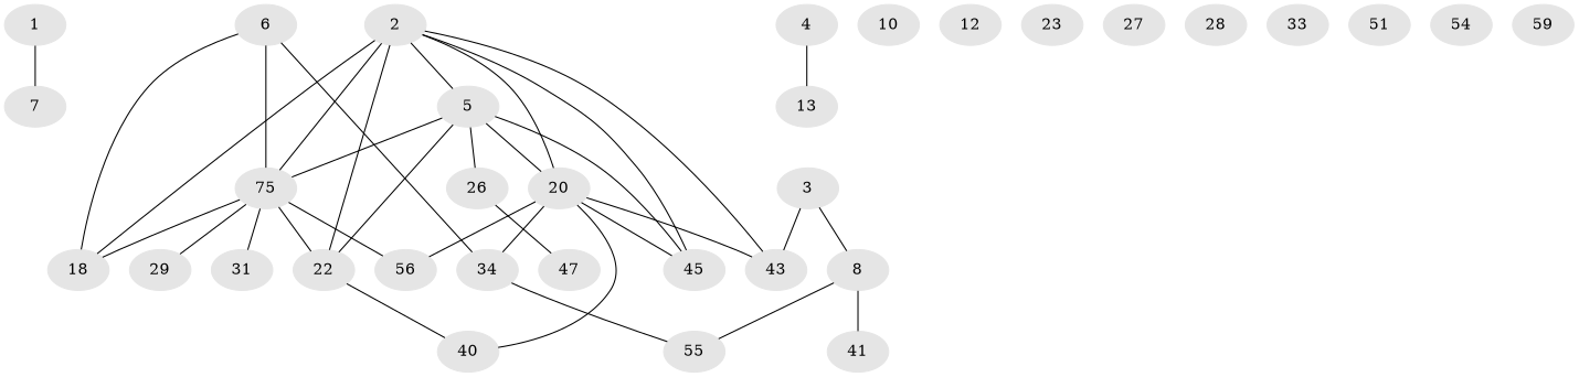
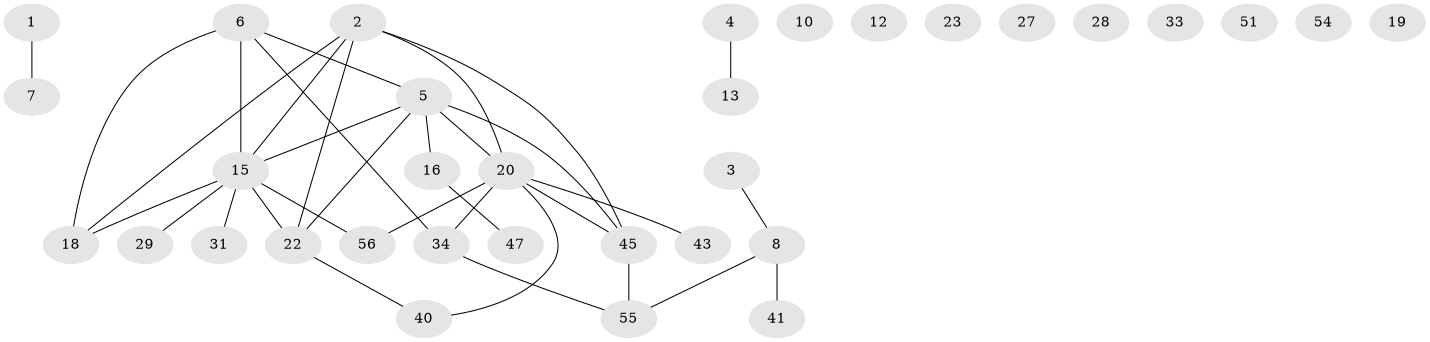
  graph {
    node [color=gray90 style=filled]
    7 [super="+17"]
    1
    2 [super="+9+30+57"]
    5 [super="+19+32+49+62"]
-   15 [super="+39+53" label=75]
+   15 [super="+39+53"]
    18 [super="+37"]
    20 [super="+24+45+61"]
    22 [super="+38+44"]
    n9 [label=45 super="+52"]
    43 [super="+58"]
-   16 [super="+60" label=26]
+   16 [super="+60"]
    29
    31
    56
    34 [super="+40"]
    n16 [label=40]
    55
    8 [super="+21"]
    41
    3
    4 [super="+26"]
    13
    47 [super="+48+63"]
    6 [super="+25+36"]
    10
    12 [super="+14"]
    23
    27
    28
    33
    51
    54
-   59
+   59 [label=19]
    1 -- 7
-   2 -- 5
+   6 -- 5
    2 -- 15 [weight=2]
    2 -- 18 [weight=2]
    2 -- 20
    2 -- 22
    2 -- n9
-   2 -- 43
    5 -- 15
    5 -- 20 [weight=2]
    5 -- 22
    5 -- n9
    5 -- 16
    15 -- 18
    15 -- 22
    15 -- 29
    15 -- 31
    15 -- 56
    20 -- n9
    20 -- 43
    20 -- 56
    20 -- 34
    20 -- n16
    22 -- n16
+   n9 -- 55
    16 -- 47
    34 -- 55
    8 -- 55
    8 -- 41
-   3 -- 43
    3 -- 8
    4 -- 13
    6 -- 15 [weight=2]
    6 -- 18
    6 -- 34
  }
